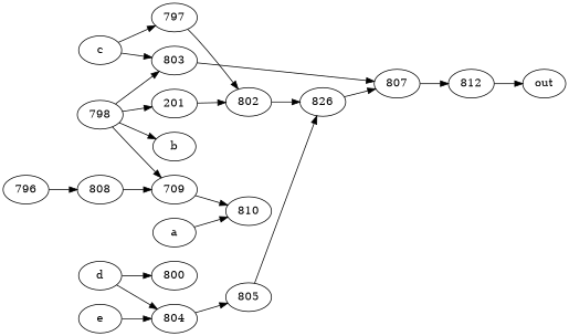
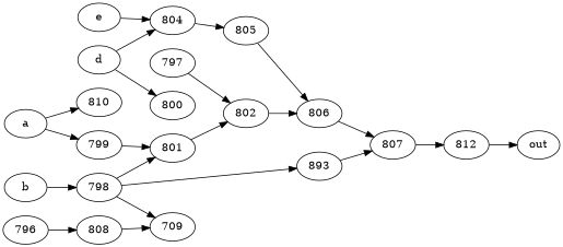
  strict digraph {
    rankdir=LR
    812
    out
    a
+   799
    810
-   801 [label=201]
+   801
    802
-   806 [label=826]
+   806
    807
    b
    798
-   803
+   803 [label=893]
    n13 [label=709]
-   c
    797
    d
    800
    804
    805
    808
    e
    796
    812 -> out
+   a -> 799
    a -> 810
+   799 -> 801
    801 -> 802
    802 -> 806
    806 -> 807
    807 -> 812
-   798 -> b
+   b -> 798
    798 -> 801
    798 -> 803
    798 -> n13
    803 -> 807
-   n13 -> 810
-   c -> 803
-   c -> 797
    797 -> 802
    d -> 800
    d -> 804
    804 -> 805
    805 -> 806
    808 -> n13
    e -> 804
    796 -> 808
  }
